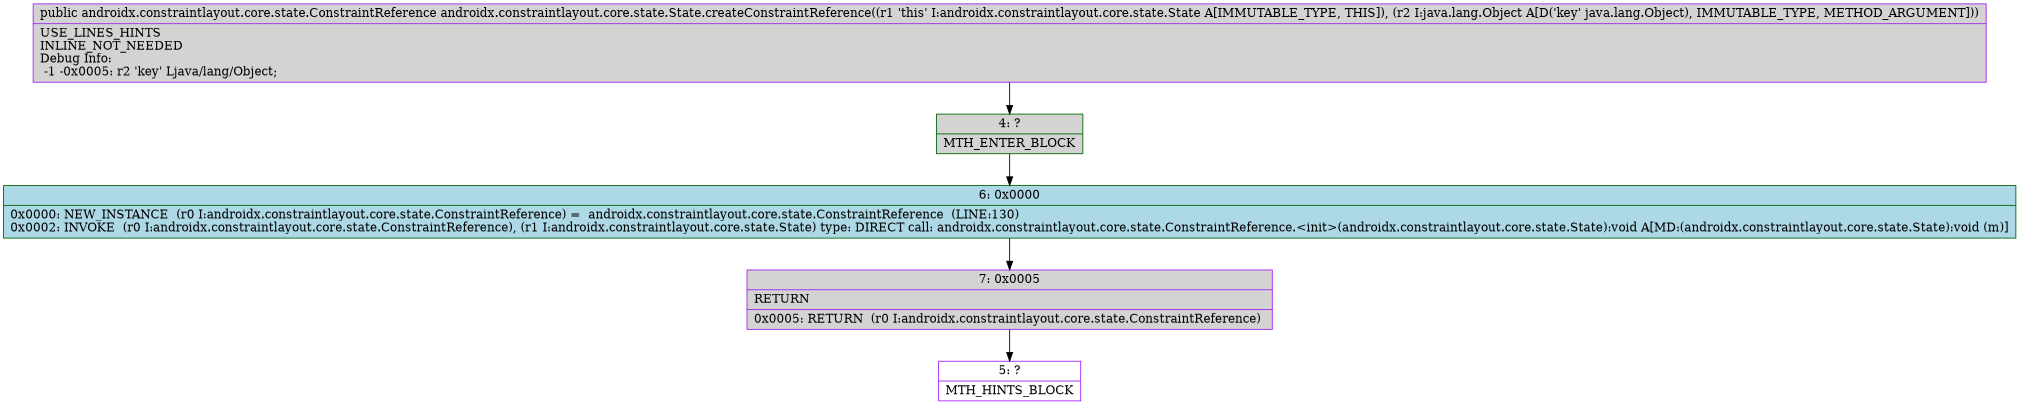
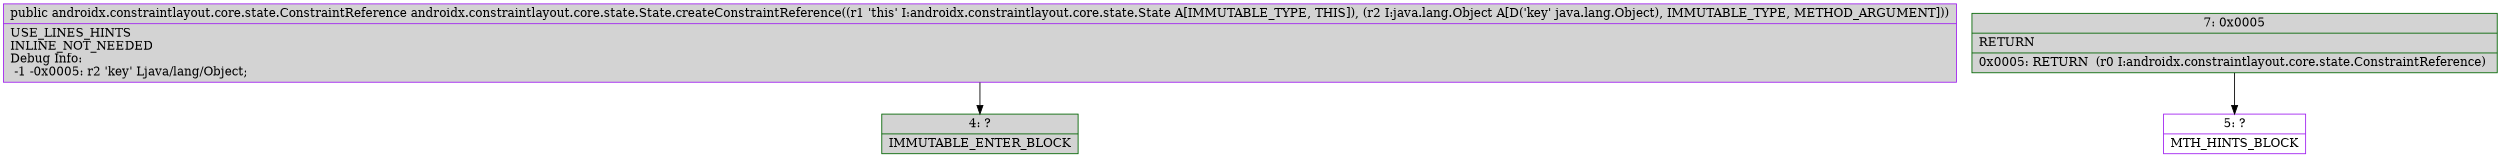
  digraph {
    node [color=purple fillcolor=lightgrey shape=record style=filled]
-   n1 [color=darkgreen label="{4\:\ ?|MTH_ENTER_BLOCK\l}"]
-   n2 [color=darkgreen fillcolor=lightblue label="{6\:\ 0x0000|0x0000: NEW_INSTANCE  (r0 I:androidx.constraintlayout.core.state.ConstraintReference) =  androidx.constraintlayout.core.state.ConstraintReference  (LINE:130)\l0x0002: INVOKE  (r0 I:androidx.constraintlayout.core.state.ConstraintReference), (r1 I:androidx.constraintlayout.core.state.State) type: DIRECT call: androidx.constraintlayout.core.state.ConstraintReference.\<init\>(androidx.constraintlayout.core.state.State):void A[MD:(androidx.constraintlayout.core.state.State):void (m)]\l}"]
-   n3 [label="{7\:\ 0x0005|RETURN\l|0x0005: RETURN  (r0 I:androidx.constraintlayout.core.state.ConstraintReference) \l}"]
+   n1 [color=darkgreen label="{4\:\ ?|IMMUTABLE_ENTER_BLOCK\l}"]
+   n3 [color=darkgreen label="{7\:\ 0x0005|RETURN\l|0x0005: RETURN  (r0 I:androidx.constraintlayout.core.state.ConstraintReference) \l}"]
    n4 [fillcolor=white label="{5\:\ ?|MTH_HINTS_BLOCK\l}"]
    n5 [label="{public androidx.constraintlayout.core.state.ConstraintReference androidx.constraintlayout.core.state.State.createConstraintReference((r1 'this' I:androidx.constraintlayout.core.state.State A[IMMUTABLE_TYPE, THIS]), (r2 I:java.lang.Object A[D('key' java.lang.Object), IMMUTABLE_TYPE, METHOD_ARGUMENT]))  | USE_LINES_HINTS\lINLINE_NOT_NEEDED\lDebug Info:\l  \-1 \-0x0005: r2 'key' Ljava\/lang\/Object;\l}"]
-   n1 -> n2
-   n2 -> n3
    n3 -> n4
    n5 -> n1
  }
